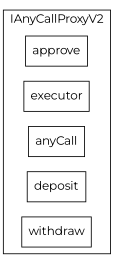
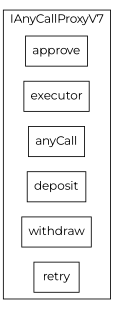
  strict digraph {
    rankdir=LR
    fontname=Montserrat
    node [shape=box fontname=Montserrat]
    n1 [label=approve]
    n2 [label=executor]
    n3 [label=anyCall]
    n4 [label=deposit]
    n5 [label=withdraw]
+   n6 [label=retry]
    subgraph cluster_1 {
-     label=IAnyCallProxyV2
+     label=IAnyCallProxyV7
      n1
      n2
      n3
      n4
      n5
+     n6
    }
    subgraph cluster_2 {
      label="[Solidity]"
    }
  }
